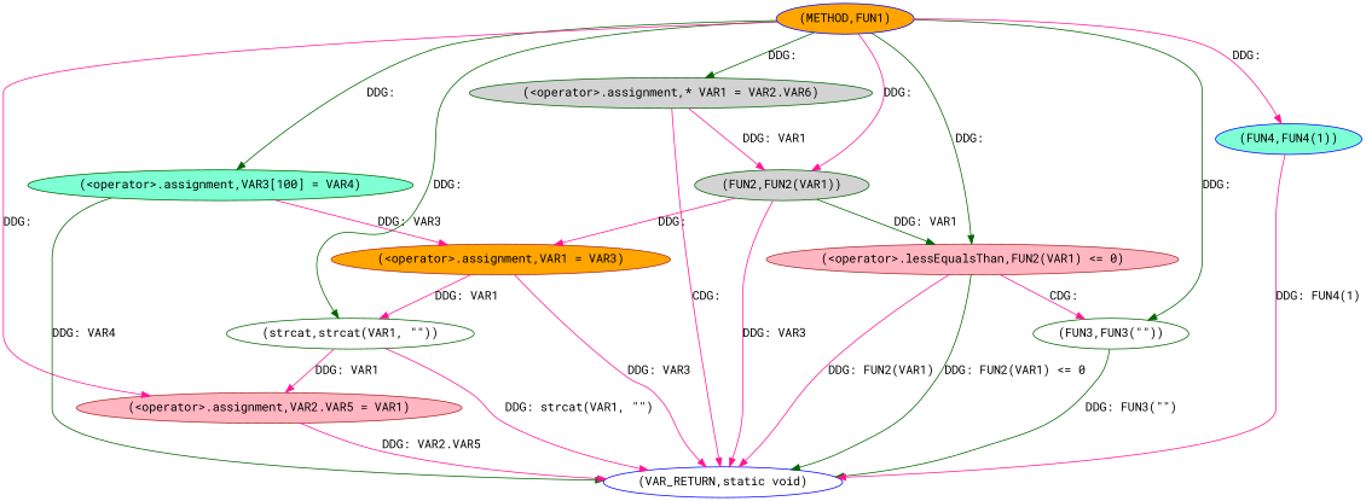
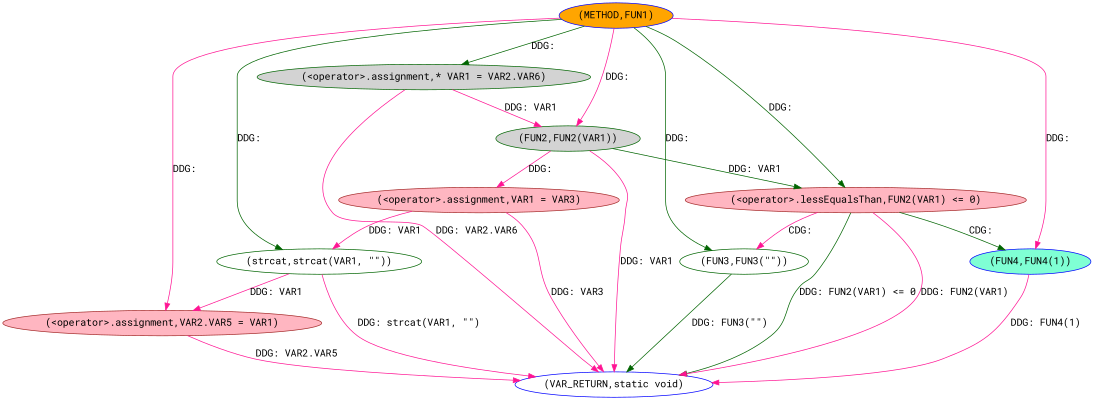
  digraph {
    fontname="Roboto Mono"
    node [color=darkgreen fillcolor=white fontname="Roboto Mono" style=filled]
    edge [color=deeppink fontname="Roboto Mono"]
    n1 [color=blue fillcolor=orange label="(METHOD,FUN1)"]
-   n2 [fillcolor=aquamarine label="(<operator>.assignment,VAR3[100] = VAR4)"]
    n3 [label="(strcat,strcat(VAR1, \"\"))"]
    n4 [color=brown fillcolor=lightpink label="(<operator>.assignment,VAR2.VAR5 = VAR1)"]
    n5 [fillcolor=lightgrey label="(<operator>.assignment,* VAR1 = VAR2.VAR6)"]
    n6 [color=brown fillcolor=lightpink label="(<operator>.lessEqualsThan,FUN2(VAR1) <= 0)"]
    n7 [fillcolor=lightgrey label="(FUN2,FUN2(VAR1))"]
    n8 [label="(FUN3,FUN3(\"\"))"]
    n9 [color=blue fillcolor=aquamarine label="(FUN4,FUN4(1))"]
-   n10 [color=brown fillcolor=orange label="(<operator>.assignment,VAR1 = VAR3)"]
+   n10 [color=brown fillcolor=lightpink label="(<operator>.assignment,VAR1 = VAR3)"]
    n11 [color=blue label="(VAR_RETURN,static void)"]
-   n1 -> n2 [color=darkgreen label="DDG: "]
    n1 -> n3 [color=darkgreen label="DDG: "]
    n1 -> n4 [label="DDG: "]
    n1 -> n5 [color=darkgreen label="DDG: "]
    n1 -> n6 [color=darkgreen label="DDG: "]
    n1 -> n7 [label="DDG: "]
    n1 -> n8 [color=darkgreen label="DDG: "]
    n1 -> n9 [label="DDG: "]
-   n2 -> n10 [label="DDG: VAR3"]
-   n2 -> n11 [color=darkgreen label="DDG: VAR4"]
    n3 -> n4 [label="DDG: VAR1"]
    n3 -> n11 [label="DDG: strcat(VAR1, \"\")"]
    n4 -> n11 [label="DDG: VAR2.VAR5"]
    n5 -> n7 [label="DDG: VAR1"]
-   n5 -> n11 [label="CDG: "]
+   n5 -> n11 [label="DDG: VAR2.VAR6"]
    n6 -> n8 [label="CDG: "]
+   n6 -> n9 [color=darkgreen label="CDG: "]
    n6 -> n11 [color=darkgreen label="DDG: FUN2(VAR1) <= 0"]
    n6 -> n11 [label="DDG: FUN2(VAR1)"]
    n7 -> n6 [color=darkgreen label="DDG: VAR1"]
    n7 -> n10 [label="DDG: "]
-   n7 -> n11 [label="DDG: VAR3"]
+   n7 -> n11 [label="DDG: VAR1"]
    n8 -> n11 [color=darkgreen label="DDG: FUN3(\"\")"]
    n9 -> n11 [label="DDG: FUN4(1)"]
    n10 -> n3 [label="DDG: VAR1"]
    n10 -> n11 [label="DDG: VAR3"]
  }
